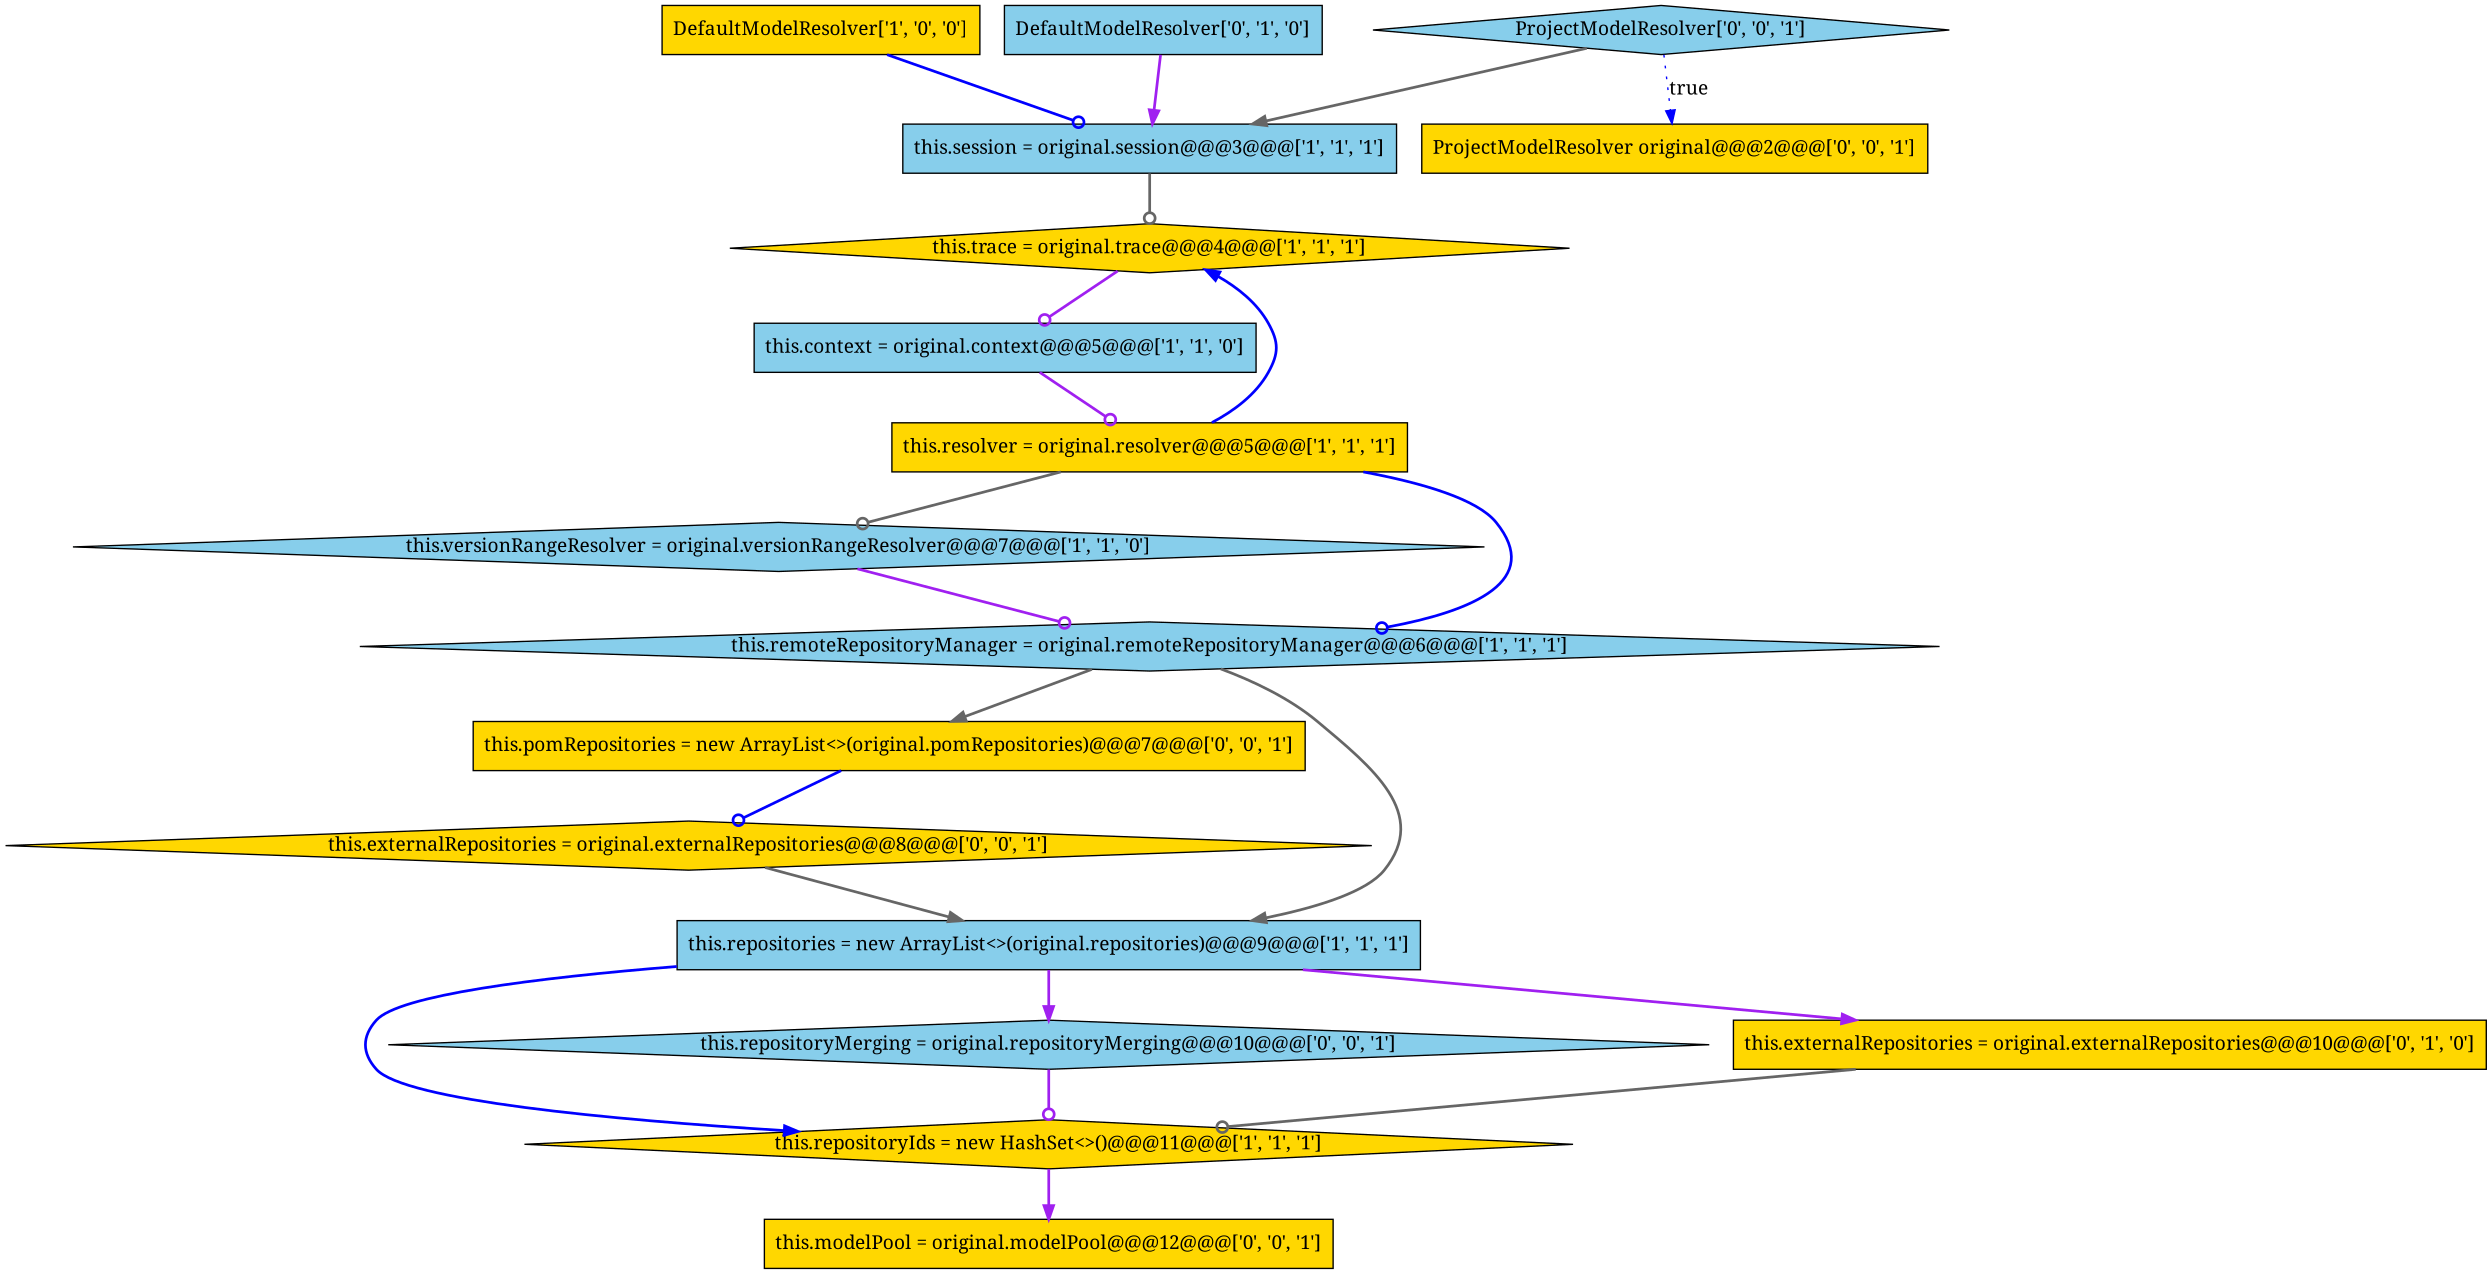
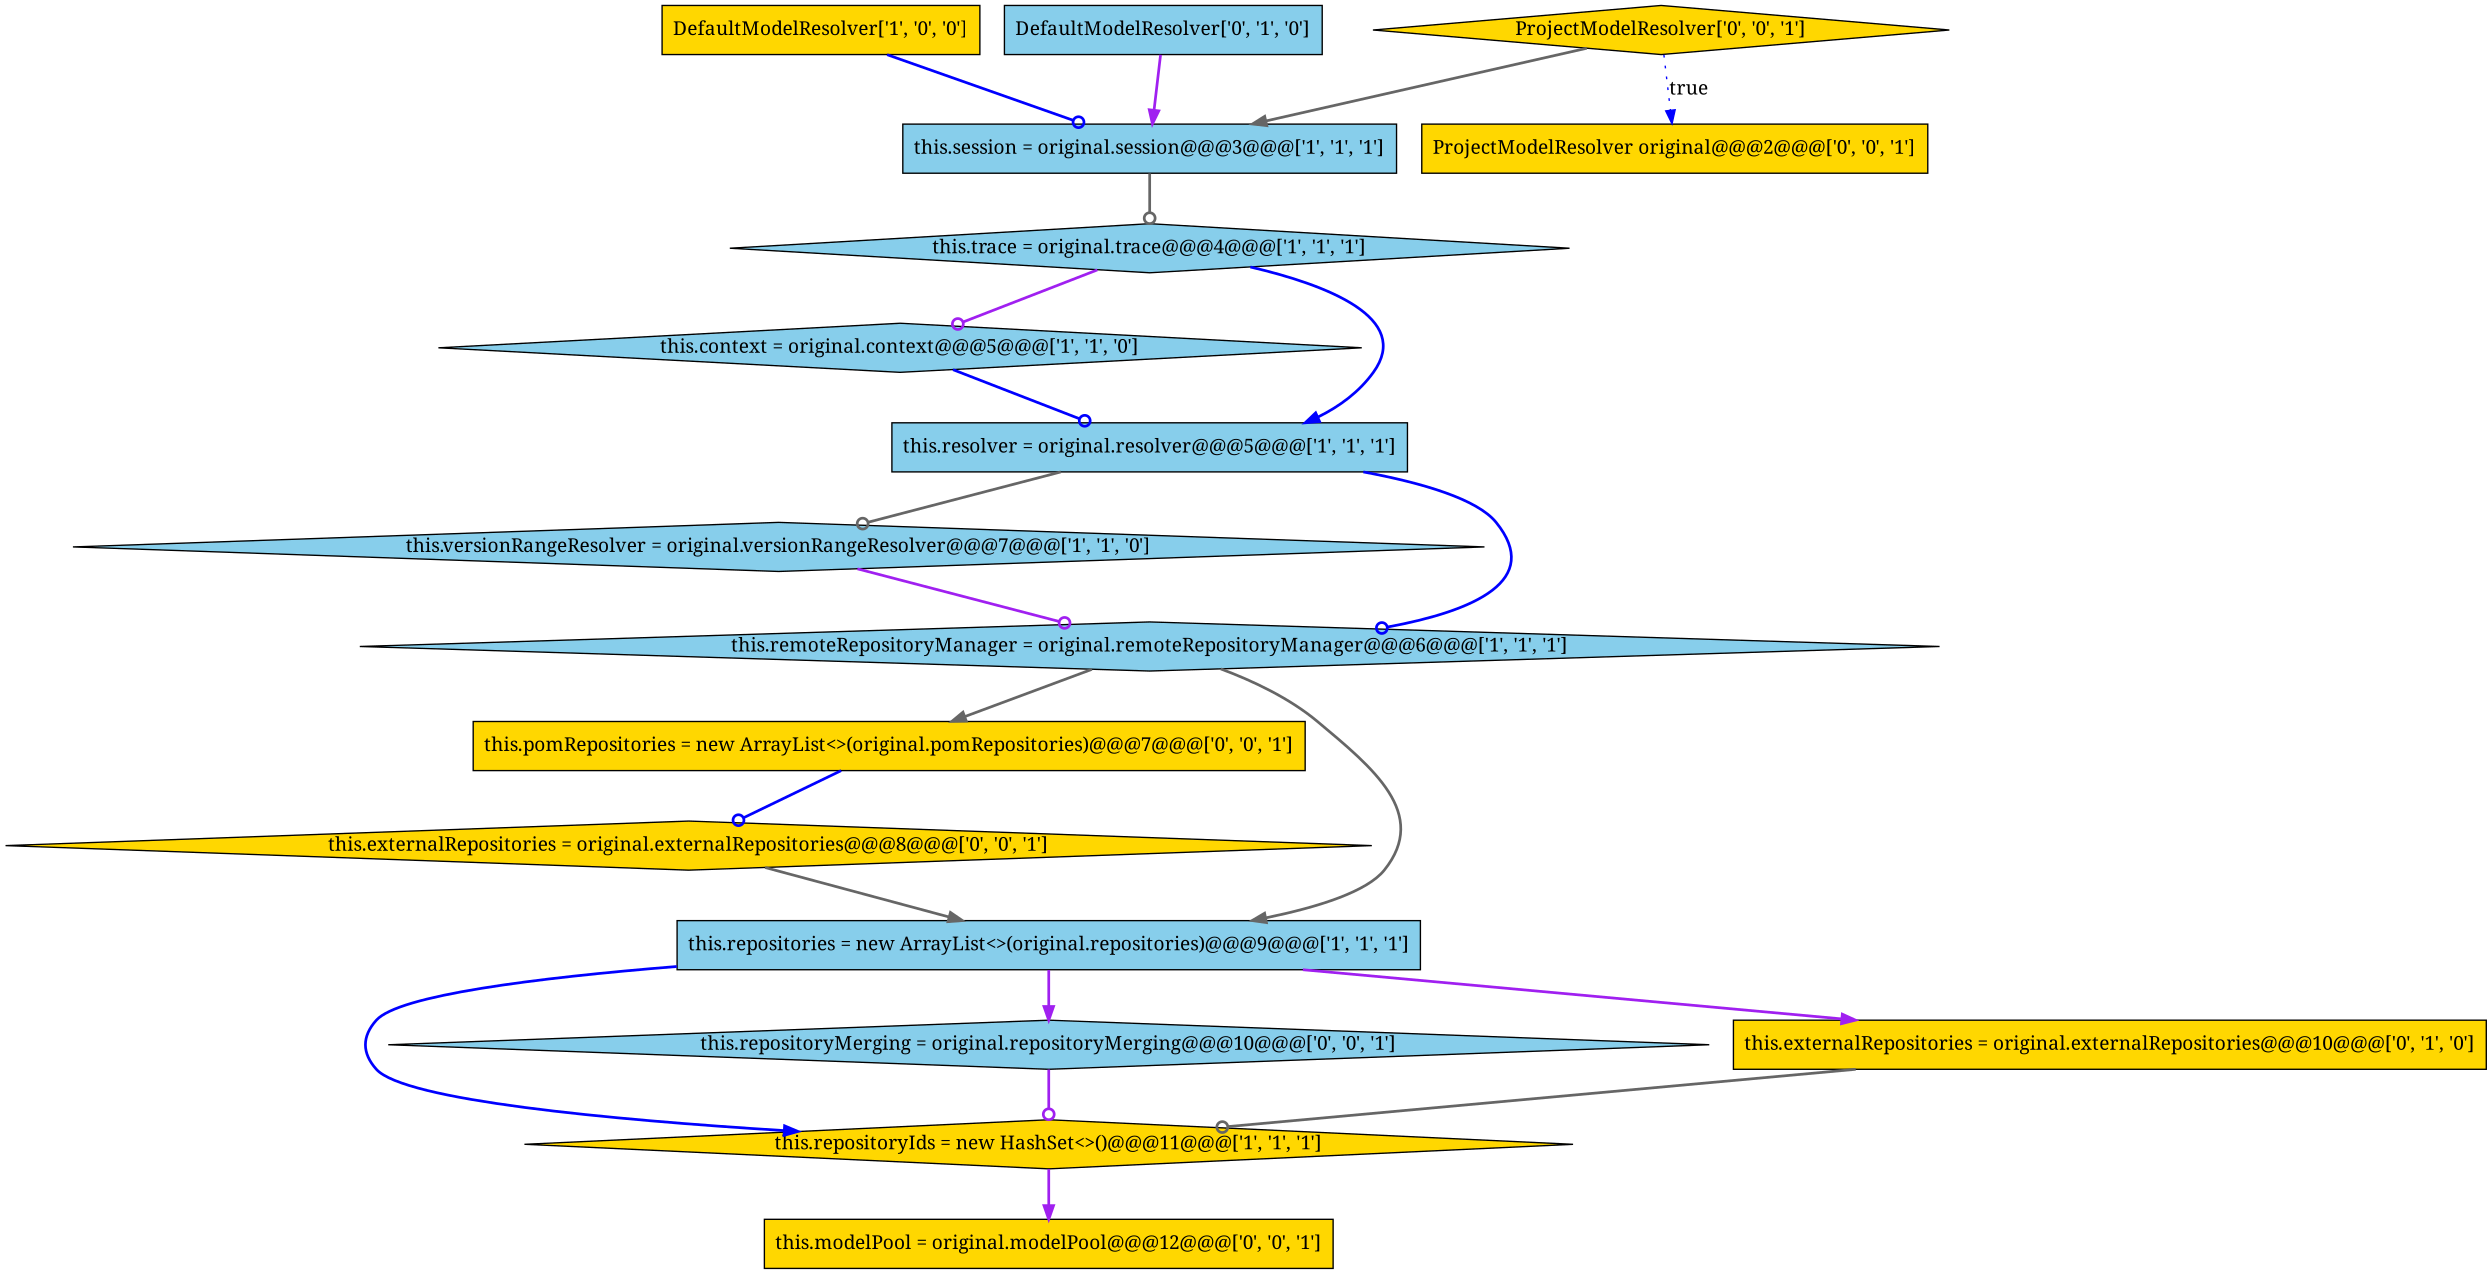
  digraph {
    fontname="Noto Serif"
    node [fillcolor=gold fontname="Noto Serif" shape=box style=filled]
    edge [arrowhead=normal color=purple fontname="Noto Serif" style=bold]
    n1 [label="DefaultModelResolver['1', '0', '0']"]
    n2 [fillcolor=skyblue label="this.session = original.session@@@3@@@['1', '1', '1']"]
-   n3 [label="this.trace = original.trace@@@4@@@['1', '1', '1']" shape=diamond]
+   n3 [fillcolor=skyblue label="this.trace = original.trace@@@4@@@['1', '1', '1']" shape=diamond]
    n4 [fillcolor=skyblue label="this.versionRangeResolver = original.versionRangeResolver@@@7@@@['1', '1', '0']" shape=diamond]
    n5 [fillcolor=skyblue label="this.remoteRepositoryManager = original.remoteRepositoryManager@@@6@@@['1', '1', '1']" shape=diamond]
    n6 [label="this.pomRepositories = new ArrayList<>(original.pomRepositories)@@@7@@@['0', '0', '1']"]
    n7 [fillcolor=skyblue label="this.repositories = new ArrayList<>(original.repositories)@@@9@@@['1', '1', '1']"]
    n8 [label="this.repositoryIds = new HashSet<>()@@@11@@@['1', '1', '1']" shape=diamond]
    n9 [label="this.modelPool = original.modelPool@@@12@@@['0', '0', '1']"]
    n10 [label="ProjectModelResolver original@@@2@@@['0', '0', '1']"]
-   n11 [fillcolor=skyblue label="this.context = original.context@@@5@@@['1', '1', '0']"]
-   n12 [label="this.resolver = original.resolver@@@5@@@['1', '1', '1']"]
+   n11 [fillcolor=skyblue label="this.context = original.context@@@5@@@['1', '1', '0']" shape=diamond]
+   n12 [fillcolor=skyblue label="this.resolver = original.resolver@@@5@@@['1', '1', '1']"]
    n13 [label="this.externalRepositories = original.externalRepositories@@@8@@@['0', '0', '1']" shape=diamond]
    n14 [fillcolor=skyblue label="DefaultModelResolver['0', '1', '0']"]
    n15 [fillcolor=skyblue label="this.repositoryMerging = original.repositoryMerging@@@10@@@['0', '0', '1']" shape=diamond]
    n16 [label="this.externalRepositories = original.externalRepositories@@@10@@@['0', '1', '0']"]
-   n17 [fillcolor=skyblue label="ProjectModelResolver['0', '0', '1']" shape=diamond]
+   n17 [label="ProjectModelResolver['0', '0', '1']" shape=diamond]
    n1 -> n2 [arrowhead=odot color=blue]
    n2 -> n3 [arrowhead=odot color=gray40]
    n3 -> n11 [arrowhead=odot]
-   n12 -> n3 [color=blue]
+   n3 -> n12 [color=blue]
    n4 -> n5 [arrowhead=odot]
    n5 -> n6 [color=gray40]
    n5 -> n7 [color=gray40]
    n6 -> n13 [arrowhead=odot color=blue]
    n7 -> n8 [color=blue]
    n7 -> n15
    n7 -> n16
    n8 -> n9
-   n11 -> n12 [arrowhead=odot]
+   n11 -> n12 [arrowhead=odot color=blue]
    n12 -> n4 [arrowhead=odot color=gray40]
    n12 -> n5 [arrowhead=odot color=blue]
    n13 -> n7 [color=gray40]
    n14 -> n2
    n15 -> n8 [arrowhead=odot]
    n16 -> n8 [arrowhead=odot color=gray40]
    n17 -> n2 [color=gray40]
    n17 -> n10 [color=blue label=true style=dotted]
  }
